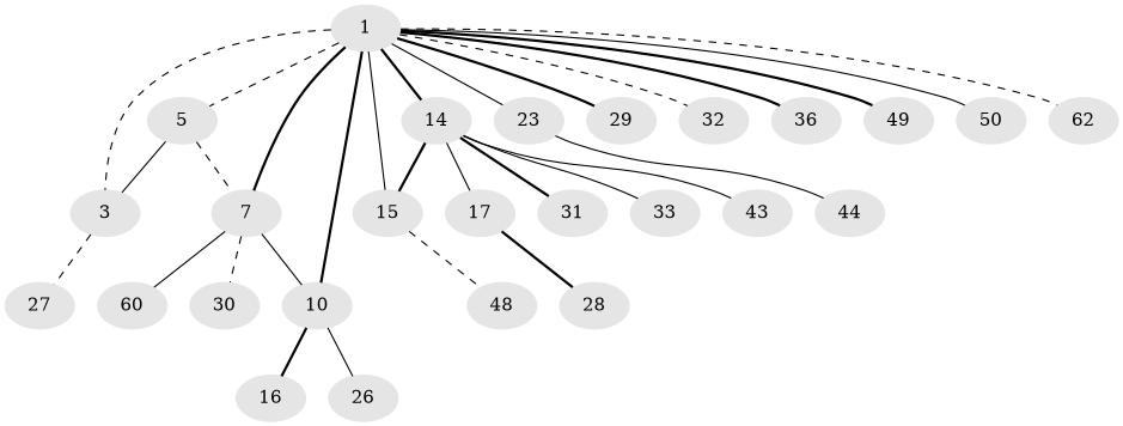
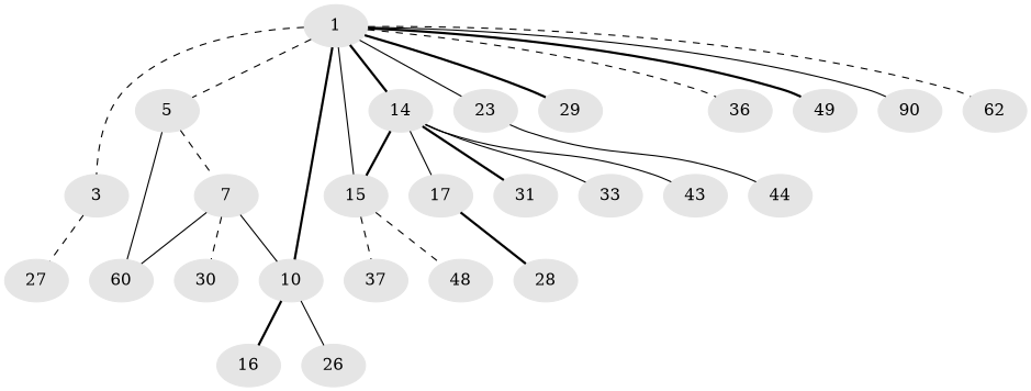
  graph {
    node [color=gray90 style=filled]
    edge [style=solid]
    1 [super="+3+34+4+2"]
    5 [super="+39"]
    n3 [label=3 super="+38+66"]
    7 [super="+40+24+20+9+59+8"]
    10 [super="+11+12"]
    14 [super="+35"]
    15
    23 [super="+67"]
    29 [super="+54"]
-   32
    36 [super="+51"]
    49
-   50
+   50 [label=90]
    62
    27
    30 [super="+58"]
    60
    16 [super="+21+61"]
    26
    17
    31
    33
    43
+   37
    48
    28 [super="+57"]
    44
    1 -- 5 [style=dashed]
    1 -- n3 [style=dashed]
-   1 -- 7 [style=bold weight=2]
    1 -- 10 [style=bold weight=5]
    1 -- 14 [style=bold weight=2]
    1 -- 15
    1 -- 23
    1 -- 29 [style=bold]
-   1 -- 32 [style=dashed]
-   1 -- 36 [style=bold]
+   1 -- 36 [style=dashed]
    1 -- 49 [style=bold]
    1 -- 50
    1 -- 62 [style=dashed]
-   5 -- n3
+   5 -- 60
    5 -- 7 [style=dashed]
    n3 -- 27 [style=dashed]
    7 -- 10
    7 -- 30 [style=dashed]
    7 -- 60
    10 -- 16 [style=bold]
    10 -- 26
    14 -- 15 [style=bold]
    14 -- 17
    14 -- 31 [style=bold]
    14 -- 33
    14 -- 43
+   15 -- 37 [style=dashed]
    15 -- 48 [style=dashed]
    23 -- 44
    17 -- 28 [style=bold]
  }
